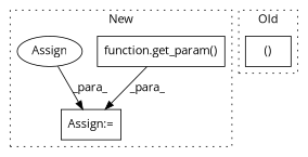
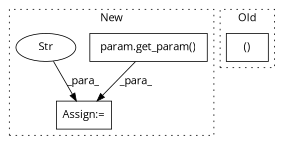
  digraph {
    fontname="Open Sans"
    node [fontname="Open Sans" shape=box]
    edge [fontname="Open Sans"]
-   n1 [a=75 l="10,86" label="function.get_param()" s="17695,17757"]
+   n1 [a=75 l="10,86" label="param.get_param()" s="17695,17757"]
    n2 [a=68 l=3 label="Assign:=" s=17692]
-   n3 [a=66 l=10 label=Assign s=17710 shape=ellipse]
+   n3 [a=66 l=10 label=Str s=17710 shape=ellipse]
    n4 [a=54 l=5 label="()" s=17012]
    subgraph cluster_1 {
      label=New
      style=dotted
      n1
      n2
      n3
    }
    subgraph cluster_2 {
      label=Old
      style=dotted
      n4
    }
    n1 -> n2 [label=_para_]
    n3 -> n2 [label=_para_]
  }
